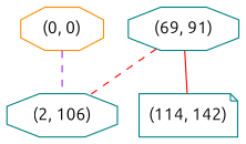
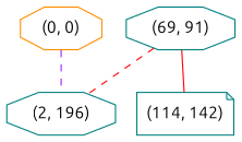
  graph {
    fontname=Ubuntu
    node [color=teal fontname=Ubuntu shape=octagon]
    edge [color=red fontname=Ubuntu style=dashed weight=1]
    "(0, 0)" [color=darkorange]
-   "(2, 106)"
+   "(2, 106)" [label="(2, 196)"]
    "(69, 91)"
    "(114, 142)" [shape=note]
    "(0, 0)" -- "(2, 106)" [color=purple weight=4]
    "(69, 91)" -- "(2, 106)"
    "(69, 91)" -- "(114, 142)" [style=solid]
  }
